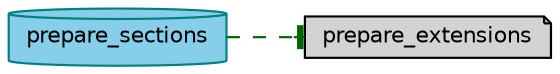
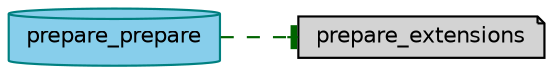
  digraph {
    rankdir=LR
    node [fontname=Helvetica fontsize=10 style=filled]
-   n1 [color=teal fillcolor=skyblue fontcolor=black height=0.2 label=prepare_sections shape=cylinder width=0.4]
+   n1 [color=teal fillcolor=skyblue fontcolor=black height=0.2 label=prepare_prepare shape=cylinder width=0.4]
    n2 [color=black fillcolor=lightgrey height=0.2 label=prepare_extensions shape=note width=0.4]
    n1 -> n2 [color=darkgreen fontname=Helvetica fontsize=10 labelfontname=Helvetica labelfontsize=10 style=dashed arrowhead=tee]
  }
